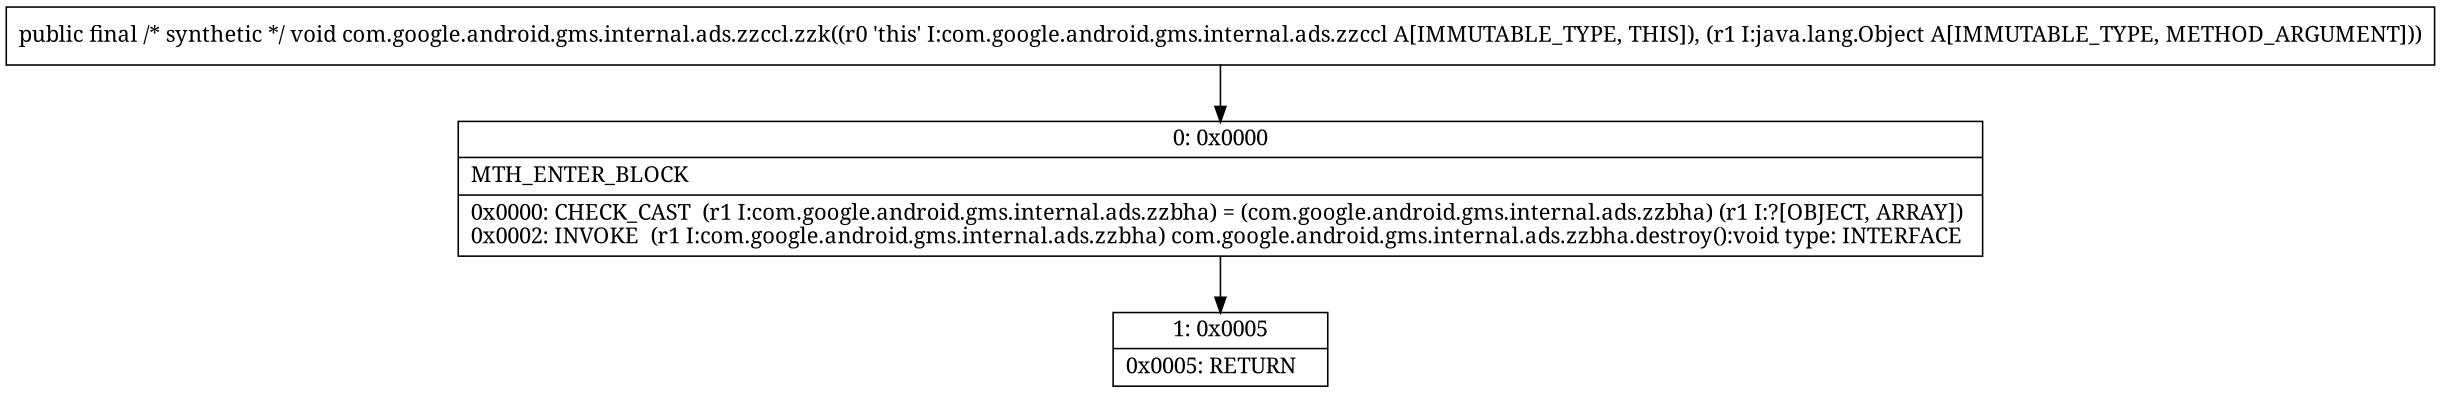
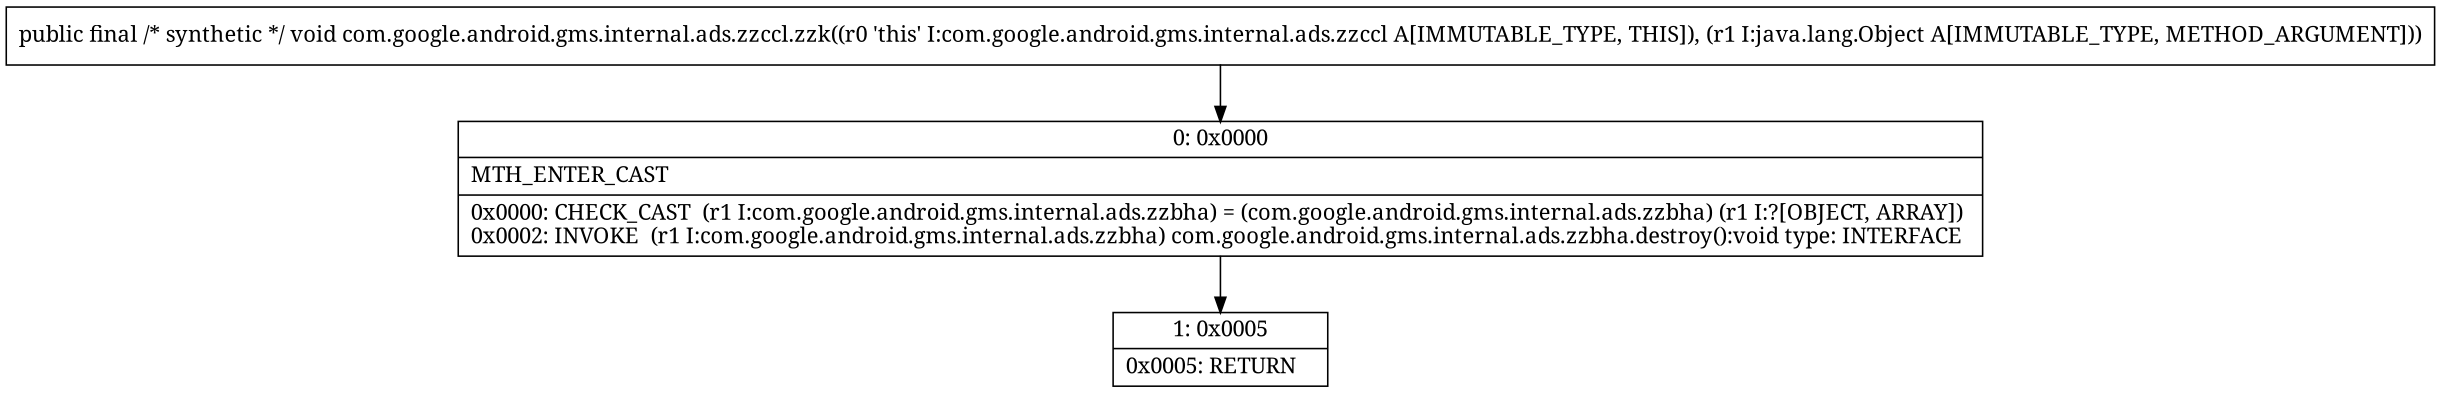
  digraph {
    fontname="Noto Serif"
    node [shape=record fontname="Noto Serif"]
    edge [fontname="Noto Serif"]
-   n1 [label="{0\:\ 0x0000|MTH_ENTER_BLOCK\l|0x0000: CHECK_CAST  (r1 I:com.google.android.gms.internal.ads.zzbha) = (com.google.android.gms.internal.ads.zzbha) (r1 I:?[OBJECT, ARRAY]) \l0x0002: INVOKE  (r1 I:com.google.android.gms.internal.ads.zzbha) com.google.android.gms.internal.ads.zzbha.destroy():void type: INTERFACE \l}"]
+   n1 [label="{0\:\ 0x0000|MTH_ENTER_CAST\l|0x0000: CHECK_CAST  (r1 I:com.google.android.gms.internal.ads.zzbha) = (com.google.android.gms.internal.ads.zzbha) (r1 I:?[OBJECT, ARRAY]) \l0x0002: INVOKE  (r1 I:com.google.android.gms.internal.ads.zzbha) com.google.android.gms.internal.ads.zzbha.destroy():void type: INTERFACE \l}"]
    n2 [label="{1\:\ 0x0005|0x0005: RETURN   \l}"]
    n3 [label="{public final \/* synthetic *\/ void com.google.android.gms.internal.ads.zzccl.zzk((r0 'this' I:com.google.android.gms.internal.ads.zzccl A[IMMUTABLE_TYPE, THIS]), (r1 I:java.lang.Object A[IMMUTABLE_TYPE, METHOD_ARGUMENT])) }"]
    n1 -> n2
    n3 -> n1
  }
